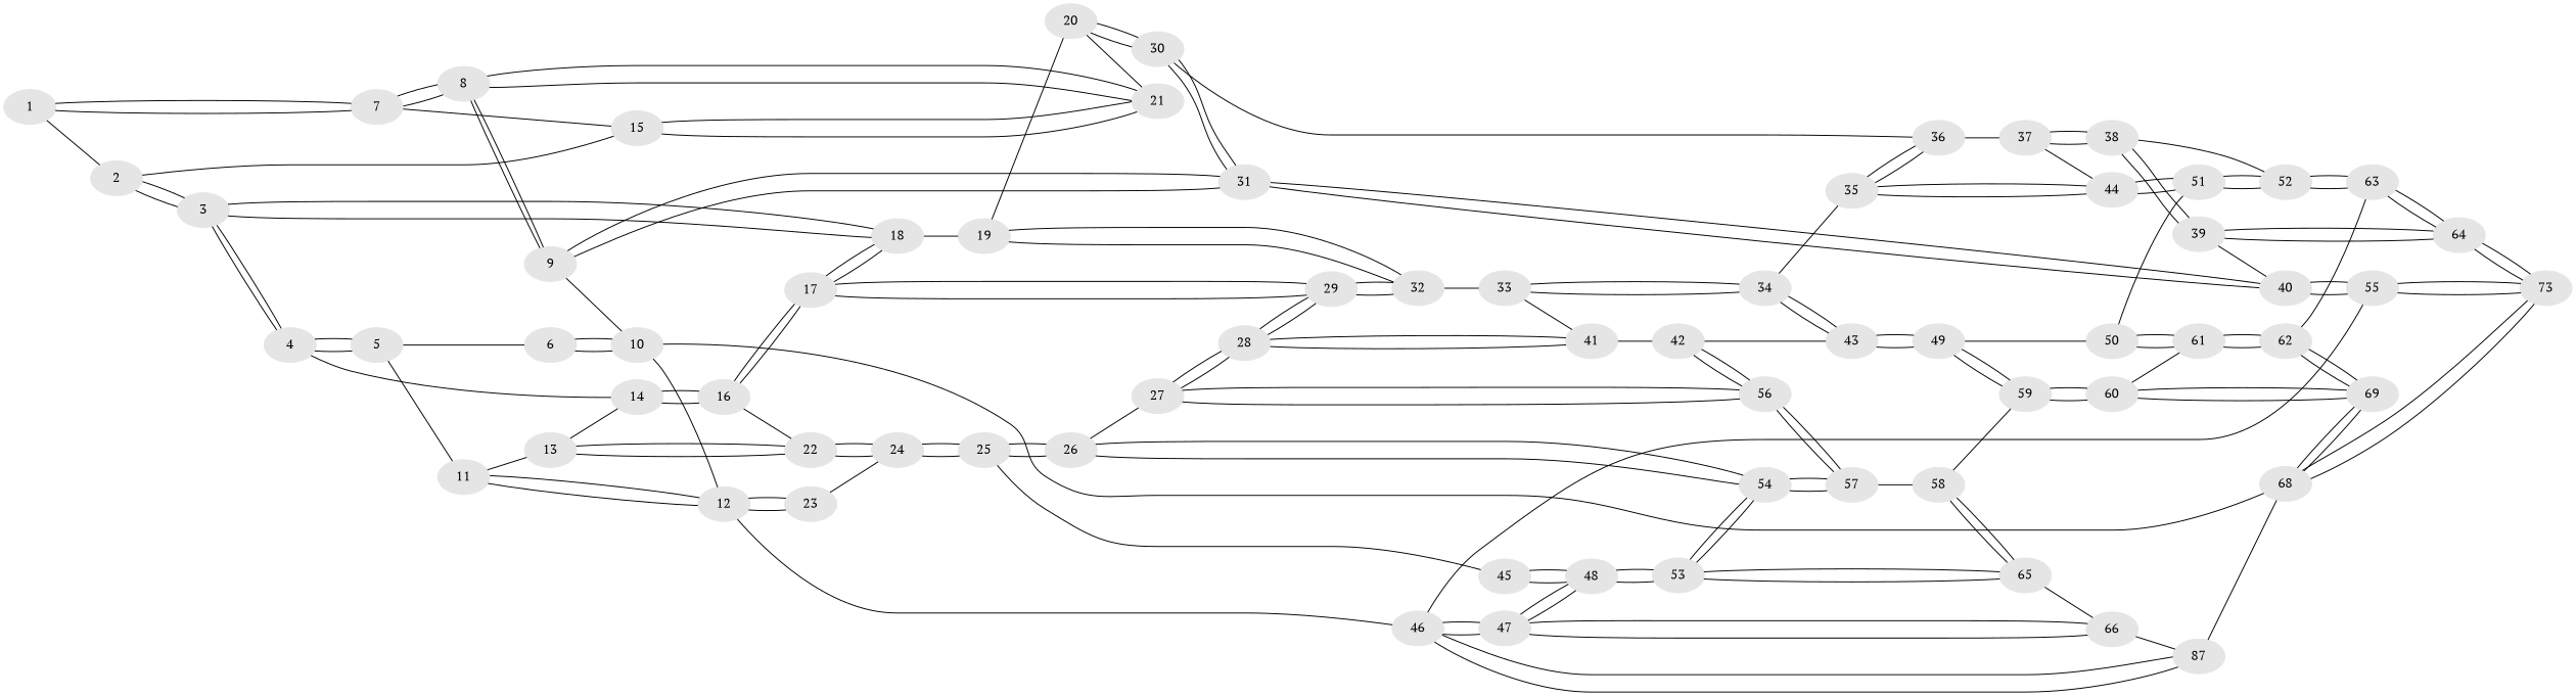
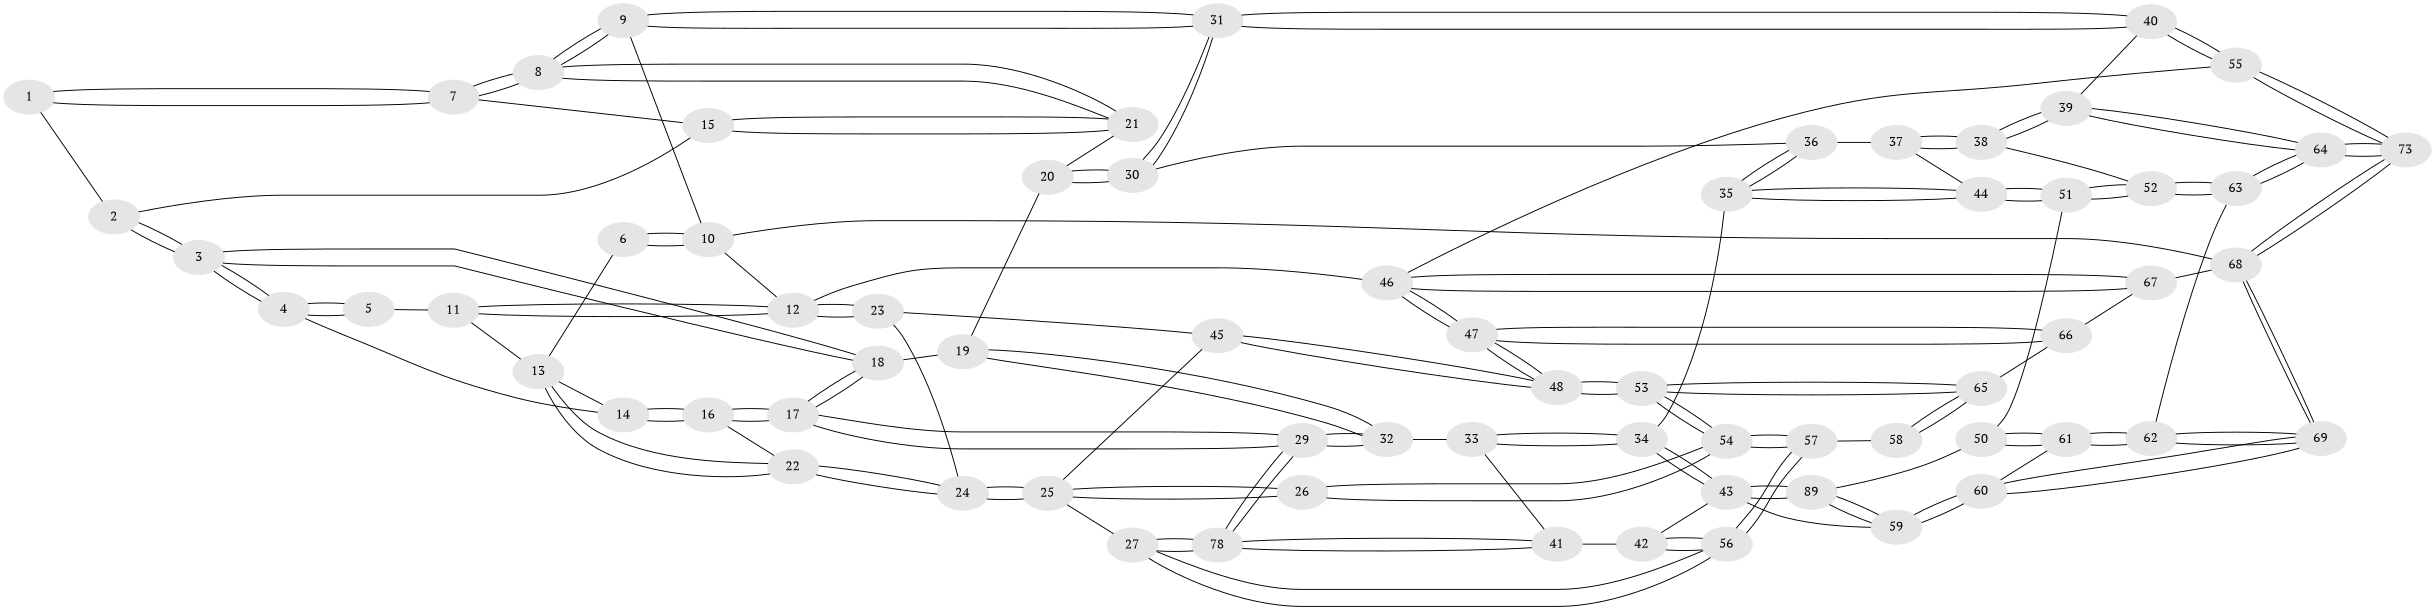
  graph {
    fontname="PT Serif"
    rankdir=LR
    node [color=gray90 fontname="PT Serif" style=filled]
    edge [fontname="PT Serif"]
    1
    2
    7
    3
    15
    8
    4
    18
    21
    5
    14
    19
    6
    11
    16
    10
    12
    13
    68
    9
    31
    40
    23
    46
    n25 [label=73]
    55
    22
    24
    45
    47
-   67 [label=87]
+   67
    17
    29
    32
    20
    30
    33
    36
    25
    48
    26
    27
    54
-   28
+   28 [label=78]
    56
    57
    41
    42
    37
    34
    35
    43
    44
-   49
+   49 [label=89]
    51
    38
    39
    52
    64
    63
    50
    59
    53
    66
    65
    61
    60
    62
    58
    69
    1 -- 2
    1 -- 7
    1 -- 7
    2 -- 3
    2 -- 3
    2 -- 15
    7 -- 15
    7 -- 8
    7 -- 8
    3 -- 4
    3 -- 4
    3 -- 18
    3 -- 18
    15 -- 21
    15 -- 21
    8 -- 21
    8 -- 21
    8 -- 9
    8 -- 9
    4 -- 5
    4 -- 5
    4 -- 14
    18 -- 19
-   5 -- 6
+   13 -- 6
    5 -- 11
    14 -- 16
    14 -- 16
    19 -- 32
    19 -- 32
    19 -- 20
    6 -- 10
    6 -- 10
    11 -- 12
    11 -- 12
    11 -- 13
    16 -- 22
    16 -- 17
    16 -- 17
    10 -- 12
    10 -- 68
    12 -- 23
    12 -- 23
    12 -- 46
    13 -- 14
    13 -- 22
    13 -- 22
    68 -- n25
    68 -- n25
    68 -- 69
    68 -- 69
    9 -- 10
    9 -- 31
    9 -- 31
    31 -- 40
    31 -- 40
    40 -- 55
    40 -- 55
    23 -- 24
+   23 -- 45
    46 -- 55
    46 -- 47
    46 -- 47
    46 -- 67
    46 -- 67
    55 -- n25
    55 -- n25
    22 -- 24
    22 -- 24
    24 -- 25
    24 -- 25
    45 -- 48
    45 -- 48
    47 -- 48
    47 -- 48
    47 -- 66
    47 -- 66
    67 -- 68
    17 -- 18
    17 -- 18
    17 -- 29
    17 -- 29
    29 -- 32
    29 -- 32
    32 -- 33
    20 -- 21
    20 -- 30
    20 -- 30
    30 -- 31
    30 -- 31
    30 -- 36
    33 -- 41
    33 -- 34
    33 -- 34
    36 -- 37
    25 -- 45
    25 -- 26
    25 -- 26
    48 -- 53
    48 -- 53
-   26 -- 27
+   25 -- 27
    26 -- 54
    26 -- 54
    27 -- 28
    27 -- 28
    27 -- 56
    27 -- 56
    54 -- 57
    54 -- 57
    28 -- 29
    28 -- 29
    28 -- 41
    28 -- 41
    56 -- 57
    56 -- 57
    57 -- 58
    41 -- 42
    42 -- 56
    42 -- 56
    42 -- 43
    37 -- 44
    37 -- 38
    37 -- 38
    34 -- 35
    34 -- 43
    34 -- 43
    35 -- 36
    35 -- 36
    35 -- 44
    35 -- 44
    43 -- 49
    43 -- 49
    44 -- 51
    44 -- 51
    49 -- 50
    49 -- 59
    49 -- 59
    51 -- 52
    51 -- 52
    38 -- 39
    38 -- 39
    38 -- 52
    39 -- 40
    39 -- 64
    39 -- 64
    52 -- 63
    52 -- 63
    64 -- n25
    64 -- n25
    63 -- 64
    63 -- 64
    50 -- 51
    50 -- 61
    50 -- 61
    59 -- 60
    59 -- 60
    53 -- 54
    53 -- 54
    53 -- 65
    53 -- 65
    66 -- 67
    65 -- 66
    61 -- 62
    61 -- 62
    60 -- 61
    60 -- 69
    60 -- 69
    62 -- 63
    62 -- 69
    62 -- 69
-   58 -- 59
+   43 -- 59
    58 -- 65
    58 -- 65
  }
